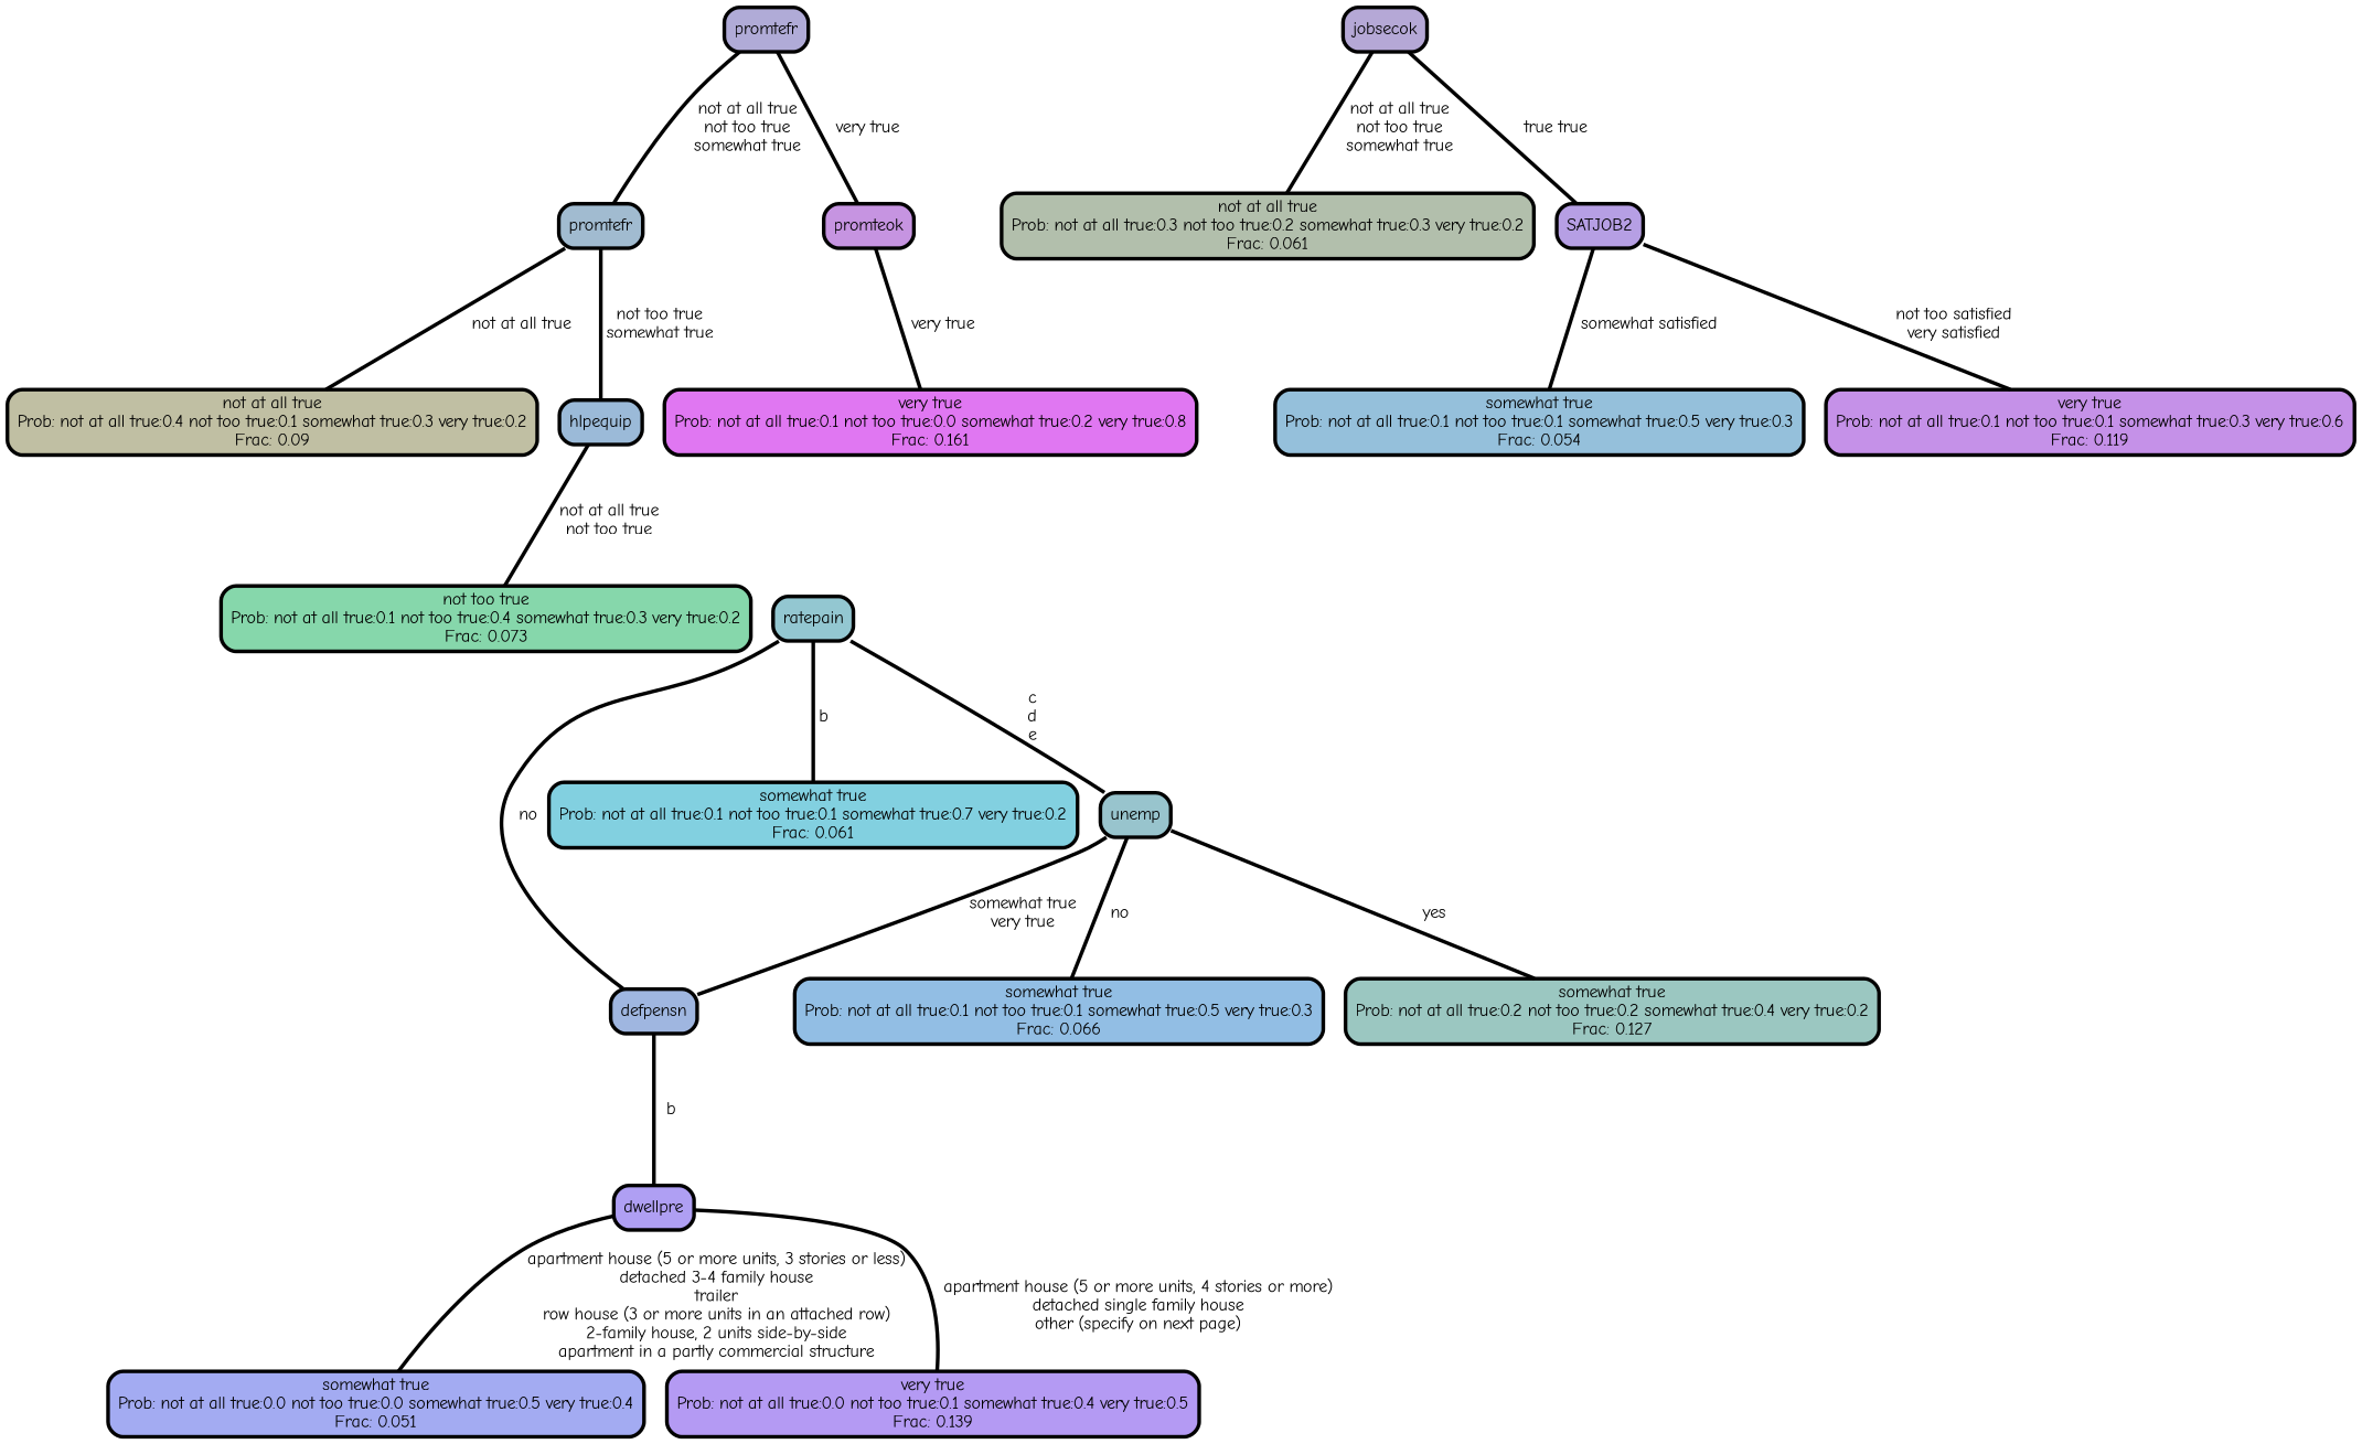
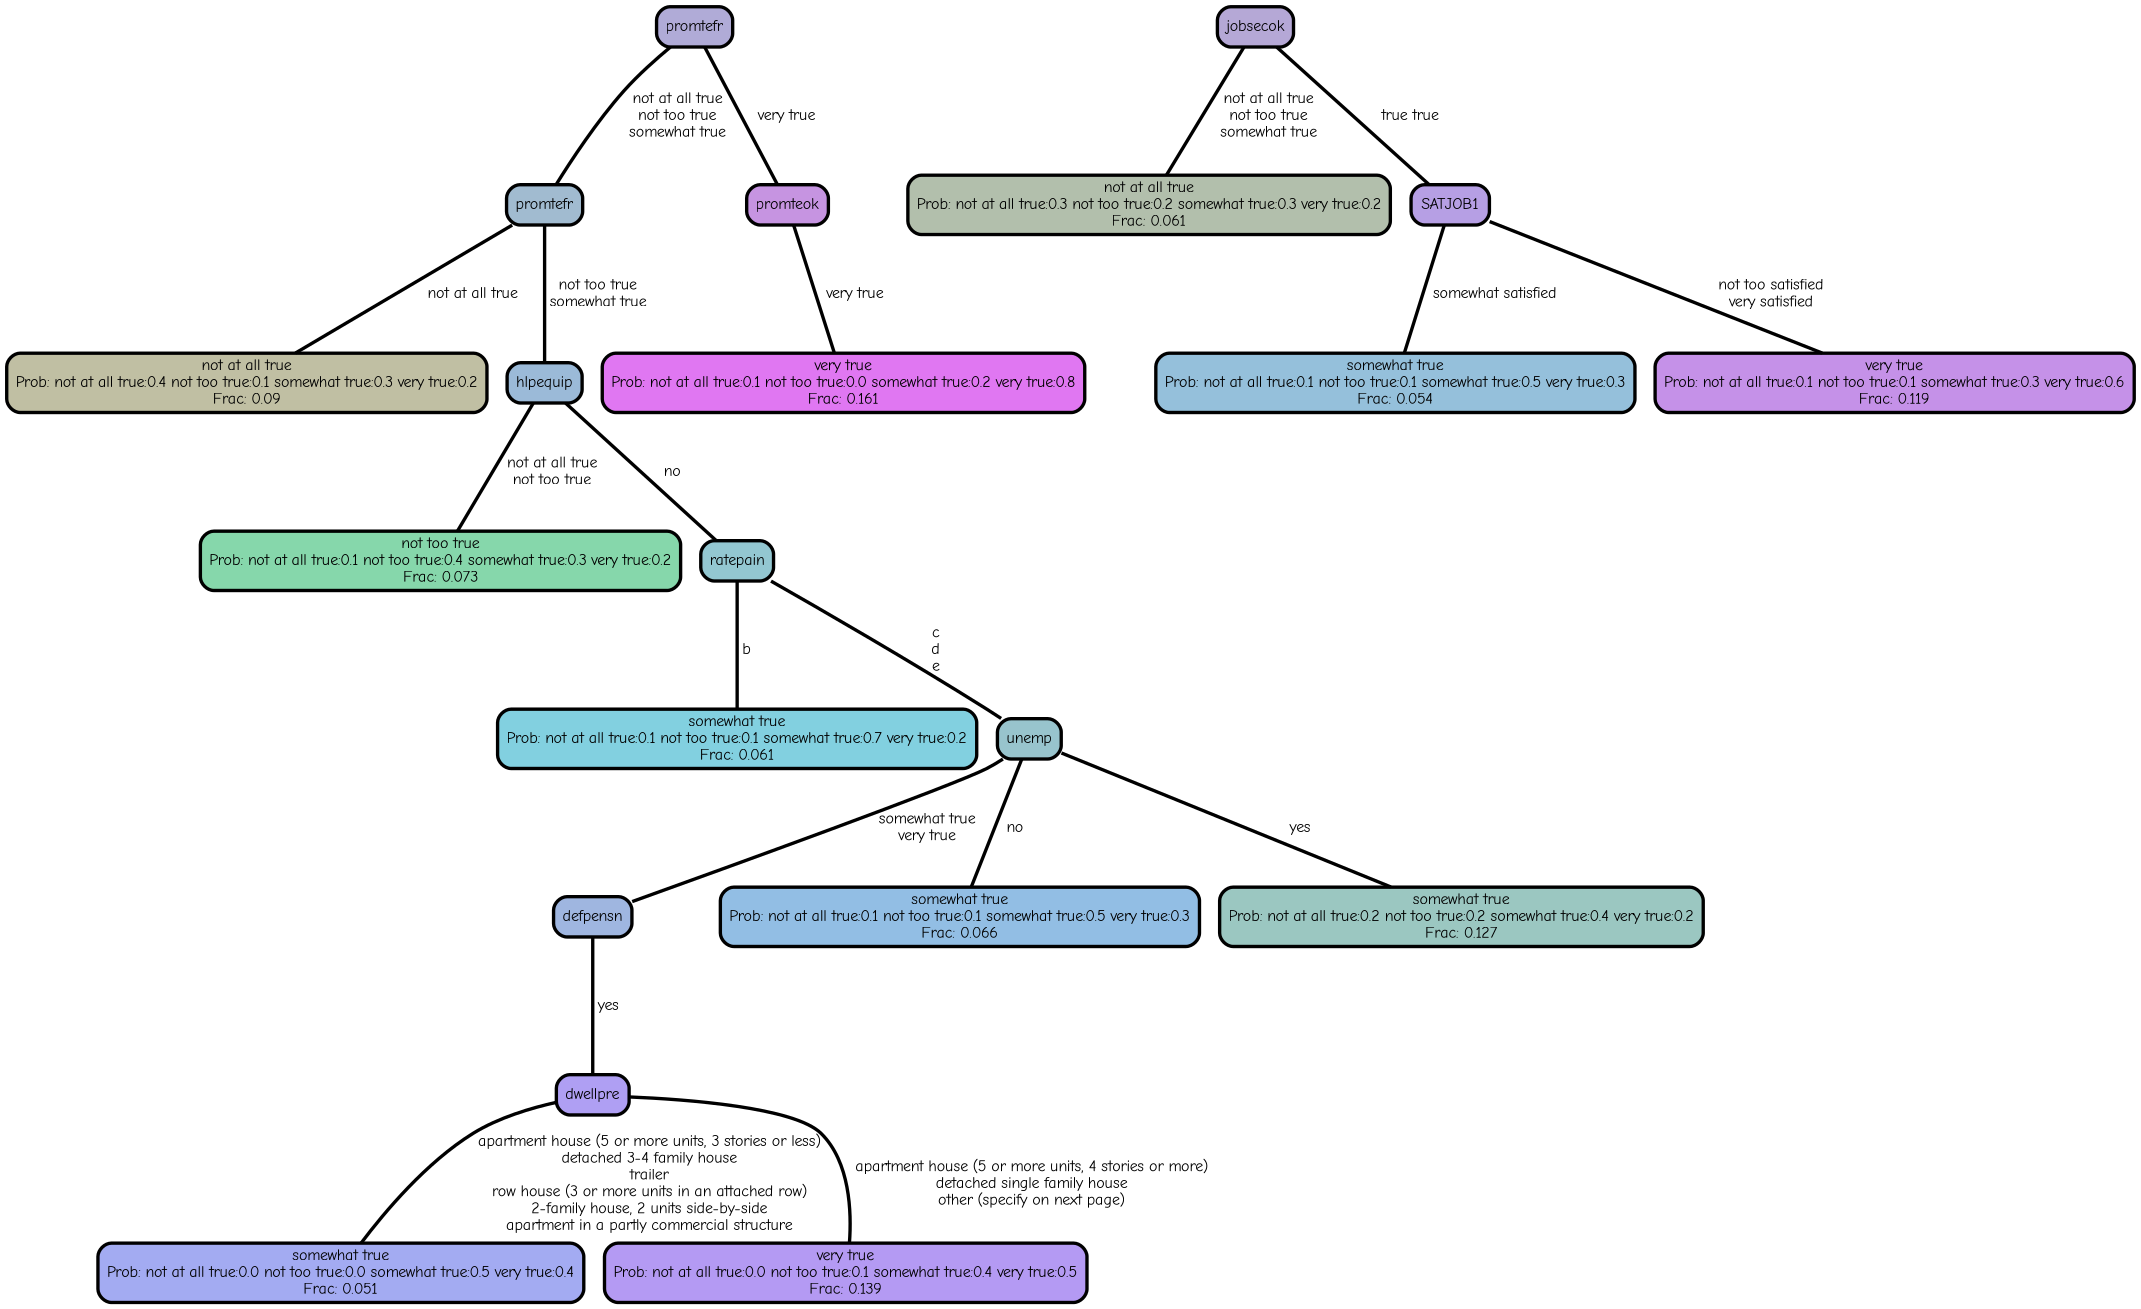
  graph {
    fontname="Comic Neue"
    ranksep="0 equally"
    splines=straight
    node [color=black fontcolor=black fontname="Comic Neue" penwidth=3 shape=box style="filled, rounded"]
    edge [color=black fontname="Comic Neue" penwidth=3]
    n1 [fillcolor="#c0bfa3" label="not at all true\nProb: not at all true:0.4 not too true:0.1 somewhat true:0.3 very true:0.2\nFrac: 0.09"]
    n2 [fillcolor="#a1bbd0" label=promtefr]
    n3 [fillcolor="#9bbad8" label=hlpequip]
    n4 [fillcolor="#86d7ab" label="not too true\nProb: not at all true:0.1 not too true:0.4 somewhat true:0.3 very true:0.2\nFrac: 0.073"]
    n5 [fillcolor="#9fb6e0" label=defpensn]
    n6 [fillcolor="#93c7d1" label=ratepain]
    n7 [fillcolor="#af9ff3" label=dwellpre]
    n8 [fillcolor="#82d0e0" label="somewhat true\nProb: not at all true:0.1 not too true:0.1 somewhat true:0.7 very true:0.2\nFrac: 0.061"]
    n9 [fillcolor="#98c4cd" label=unemp]
    n10 [fillcolor="#92bee4" label="somewhat true\nProb: not at all true:0.1 not too true:0.1 somewhat true:0.5 very true:0.3\nFrac: 0.066"]
    n11 [fillcolor="#9bc7c1" label="somewhat true\nProb: not at all true:0.2 not too true:0.2 somewhat true:0.4 very true:0.2\nFrac: 0.127"]
    n12 [fillcolor="#a3abf2" label="somewhat true\nProb: not at all true:0.0 not too true:0.0 somewhat true:0.5 very true:0.4\nFrac: 0.051"]
    n13 [fillcolor="#b49af3" label="very true\nProb: not at all true:0.0 not too true:0.1 somewhat true:0.4 very true:0.5\nFrac: 0.139"]
    n14 [fillcolor="#b0abd7" label=promtefr]
    n15 [fillcolor="#c694e1" label=promteok]
    n16 [fillcolor="#e077f2" label="very true\nProb: not at all true:0.1 not too true:0.0 somewhat true:0.2 very true:0.8\nFrac: 0.161"]
    n17 [fillcolor="#b2bfac" label="not at all true\nProb: not at all true:0.3 not too true:0.2 somewhat true:0.3 very true:0.2\nFrac: 0.061"]
    n18 [fillcolor="#b5a8d6" label=jobsecok]
-   n19 [fillcolor="#b69fe4" label=SATJOB2]
+   n19 [fillcolor="#b69fe4" label=SATJOB1]
    n20 [fillcolor="#95c0db" label="somewhat true\nProb: not at all true:0.1 not too true:0.1 somewhat true:0.5 very true:0.3\nFrac: 0.054"]
    n21 [fillcolor="#c591e8" label="very true\nProb: not at all true:0.1 not too true:0.1 somewhat true:0.3 very true:0.6\nFrac: 0.119"]
    subgraph sub_1 {
      rank=same
    }
    n2 -- n1 [label=" not at all true"]
    n2 -- n3 [label=" not too true\n somewhat true"]
    n3 -- n4 [label=" not at all true\n not too true"]
-   n5 -- n6 [label=" no"]
-   n5 -- n7 [label=" b"]
+   n3 -- n6 [label=" no"]
+   n5 -- n7 [label=" yes"]
    n6 -- n8 [label=" b"]
    n6 -- n9 [label=" c\n d\n e"]
    n7 -- n12 [label=" apartment house (5 or more units, 3 stories or less)\n detached 3-4 family house\n trailer\n row house (3 or more units in an attached row)\n 2-family house, 2 units side-by-side\n apartment in a partly commercial structure"]
    n7 -- n13 [label=" apartment house (5 or more units, 4 stories or more)\n detached single family house\n other (specify on next page)"]
    n9 -- n5 [label=" somewhat true\n very true"]
    n9 -- n10 [label=" no"]
    n9 -- n11 [label=" yes"]
    n14 -- n2 [label=" not at all true\n not too true\n somewhat true"]
    n14 -- n15 [label=" very true"]
    n15 -- n16 [label=" very true"]
    n18 -- n17 [label=" not at all true\n not too true\n somewhat true"]
    n18 -- n19 [label=" true true"]
    n19 -- n20 [label=" somewhat satisfied"]
    n19 -- n21 [label=" not too satisfied\n very satisfied"]
  }
